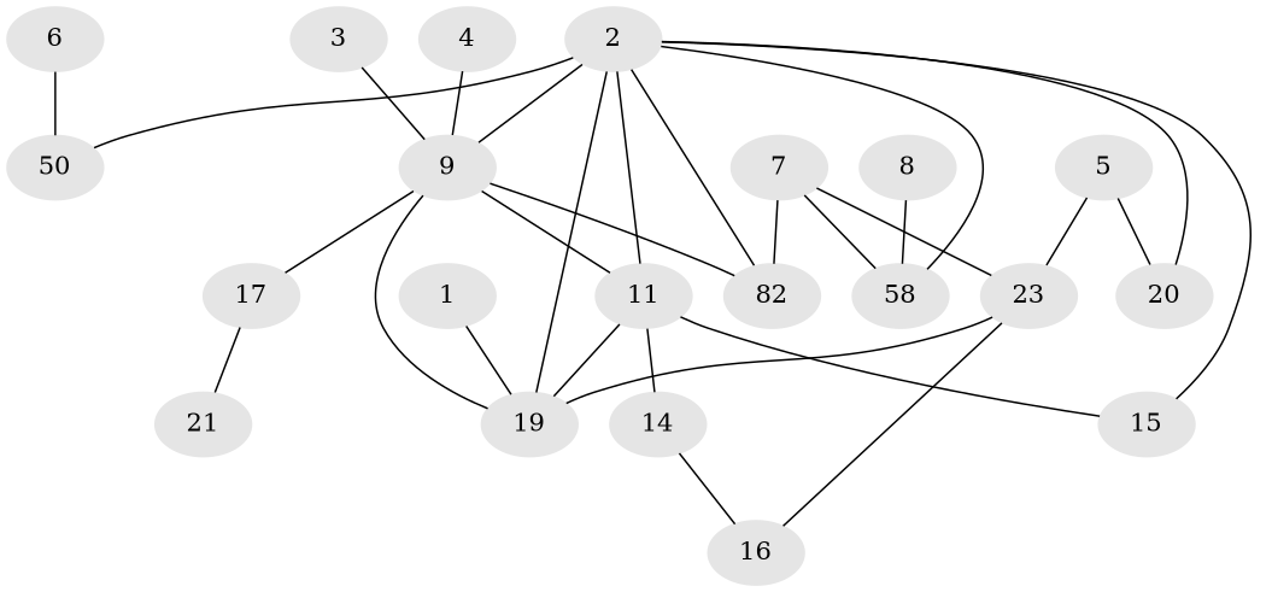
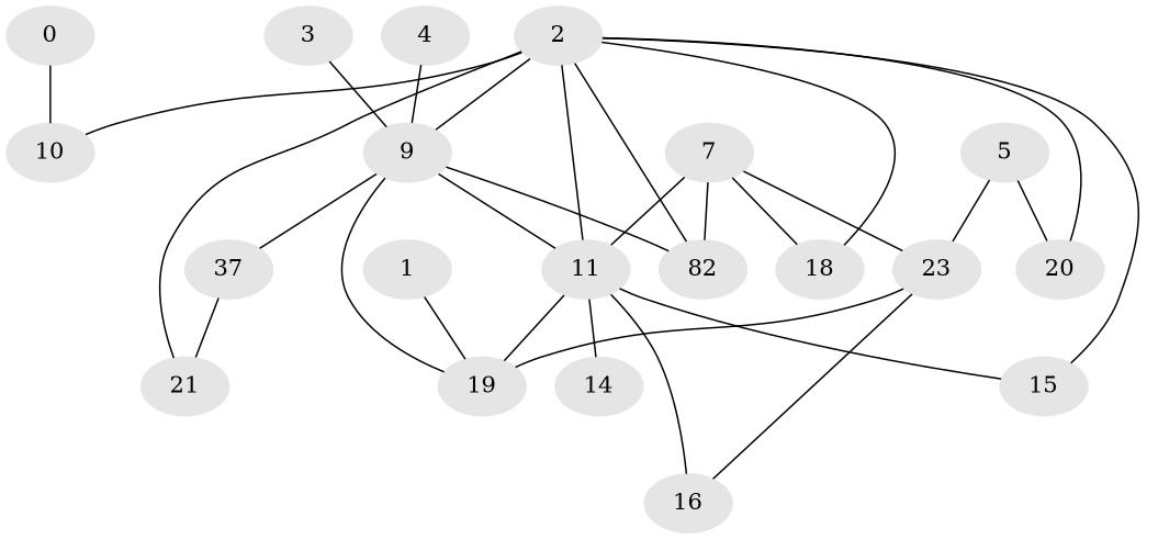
  graph {
    node [color=gray90 style=filled]
    edge [weight=1.0]
    1
    19
    2
    9
-   10 [label=50]
+   10
    11
    n7 [label=82]
    15
-   18 [label=58]
+   18
    20
-   17
+   17 [label=37]
    14
    16
    3
    4
    5
    n17 [label=23]
-   6
+   6 [label=0]
    7
-   8
    21
    1 -- 19
-   2 -- 19
+   2 -- 21
    2 -- 9
    2 -- 10
    2 -- 11
    2 -- n7
    2 -- 15
    2 -- 18
    2 -- 20
    9 -- 19
    9 -- 11
    9 -- n7 [weight=2.0]
    9 -- 17
    11 -- 19
    11 -- 15
    11 -- 14
-   14 -- 16
+   11 -- 16
    17 -- 21
    3 -- 9
    4 -- 9
    5 -- 20
    5 -- n17
    n17 -- 19
    n17 -- 16
    6 -- 10
+   7 -- 11
    7 -- n7
    7 -- 18
    7 -- n17 [weight=2.0]
-   8 -- 18
  }
